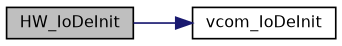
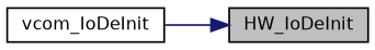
  digraph {
    rankdir=LR
    node [color=black fontname=Helvetica fontsize=10 shape=record style=filled]
    n1 [fillcolor=grey75 fontcolor=black height=0.2 label=HW_IoDeInit width=0.4]
    n2 [fillcolor=white height=0.2 label=vcom_IoDeInit width=0.4]
-   n1 -> n2 [color=midnightblue fontname=Helvetica fontsize=10 labelfontname=Helvetica labelfontsize=10 style=solid]
+   n2 -> n1 [color=midnightblue fontname=Helvetica fontsize=10 labelfontname=Helvetica labelfontsize=10 style=solid]
  }
